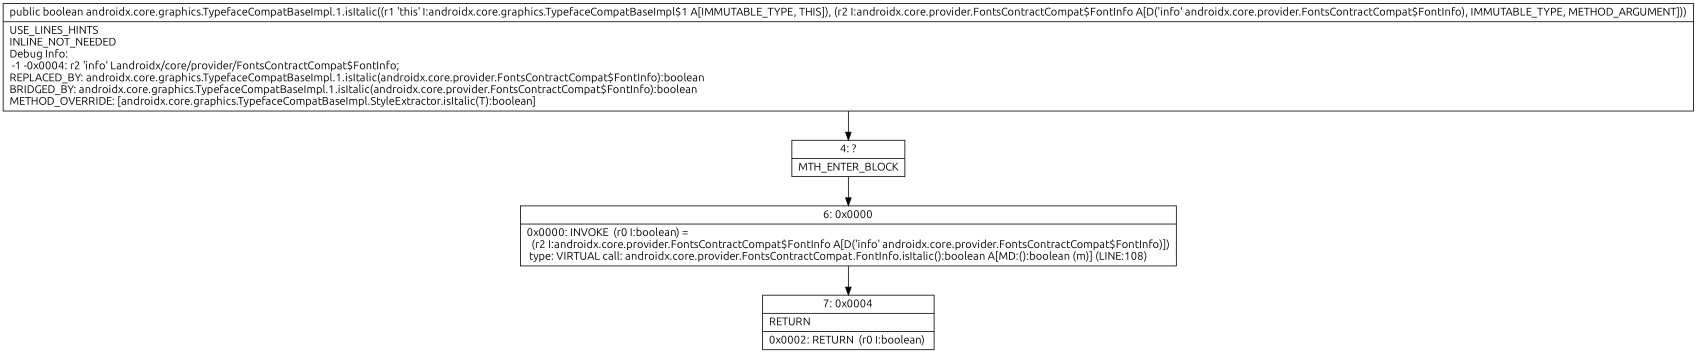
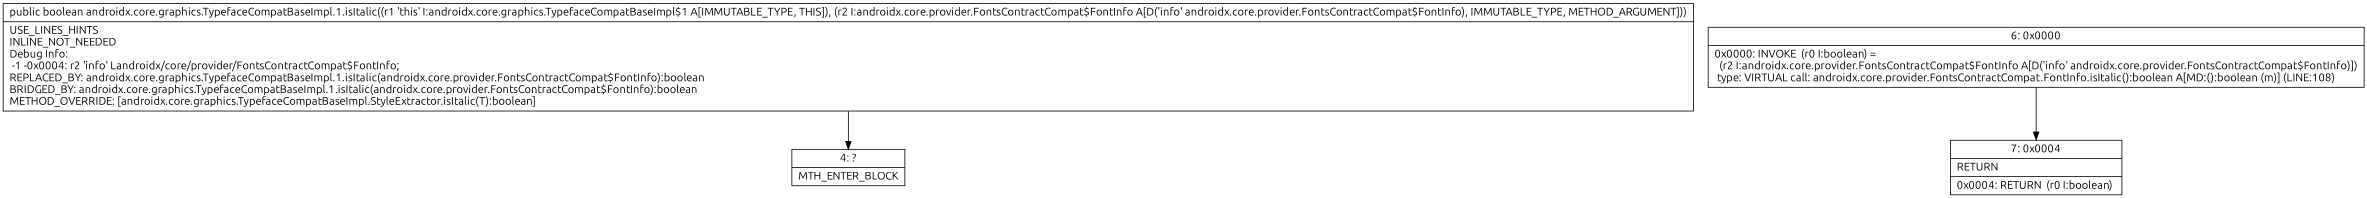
  digraph {
    fontname=Ubuntu
    node [fontname=Ubuntu shape=record]
    edge [fontname=Ubuntu]
    n1 [label="{4\:\ ?|MTH_ENTER_BLOCK\l}"]
    n2 [label="{6\:\ 0x0000|0x0000: INVOKE  (r0 I:boolean) = \l  (r2 I:androidx.core.provider.FontsContractCompat$FontInfo A[D('info' androidx.core.provider.FontsContractCompat$FontInfo)])\l type: VIRTUAL call: androidx.core.provider.FontsContractCompat.FontInfo.isItalic():boolean A[MD:():boolean (m)] (LINE:108)\l}"]
-   n3 [label="{7\:\ 0x0004|RETURN\l|0x0002: RETURN  (r0 I:boolean) \l}"]
+   n3 [label="{7\:\ 0x0004|RETURN\l|0x0004: RETURN  (r0 I:boolean) \l}"]
    n4 [label="{public boolean androidx.core.graphics.TypefaceCompatBaseImpl.1.isItalic((r1 'this' I:androidx.core.graphics.TypefaceCompatBaseImpl$1 A[IMMUTABLE_TYPE, THIS]), (r2 I:androidx.core.provider.FontsContractCompat$FontInfo A[D('info' androidx.core.provider.FontsContractCompat$FontInfo), IMMUTABLE_TYPE, METHOD_ARGUMENT]))  | USE_LINES_HINTS\lINLINE_NOT_NEEDED\lDebug Info:\l  \-1 \-0x0004: r2 'info' Landroidx\/core\/provider\/FontsContractCompat$FontInfo;\lREPLACED_BY: androidx.core.graphics.TypefaceCompatBaseImpl.1.isItalic(androidx.core.provider.FontsContractCompat$FontInfo):boolean\lBRIDGED_BY: androidx.core.graphics.TypefaceCompatBaseImpl.1.isItalic(androidx.core.provider.FontsContractCompat$FontInfo):boolean\lMETHOD_OVERRIDE: [androidx.core.graphics.TypefaceCompatBaseImpl.StyleExtractor.isItalic(T):boolean]\l}"]
-   n1 -> n2
    n2 -> n3
    n4 -> n1
  }
